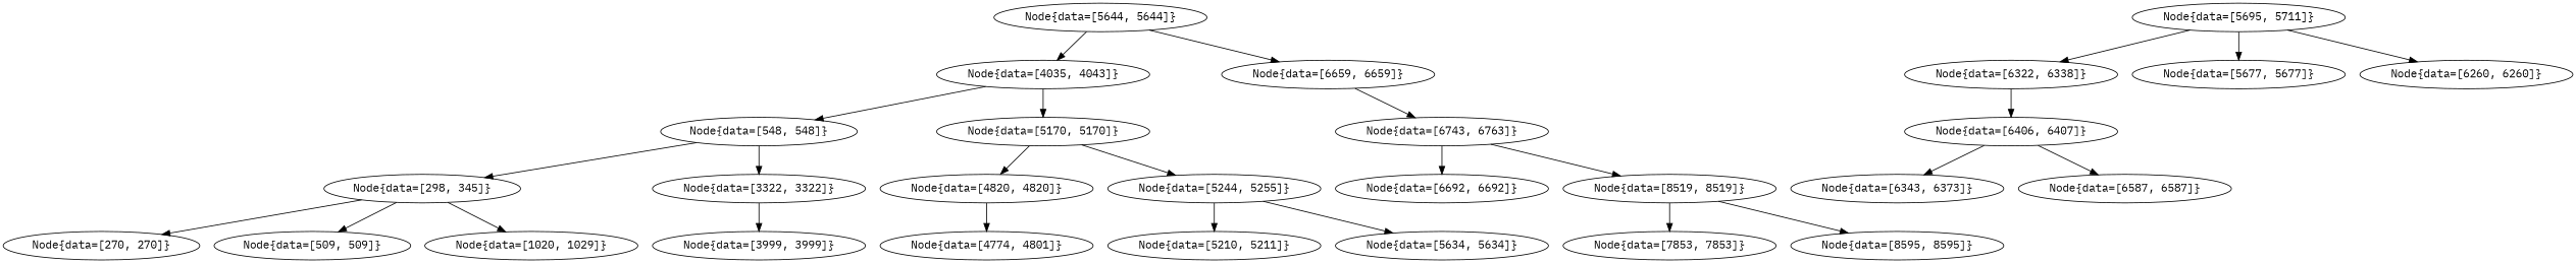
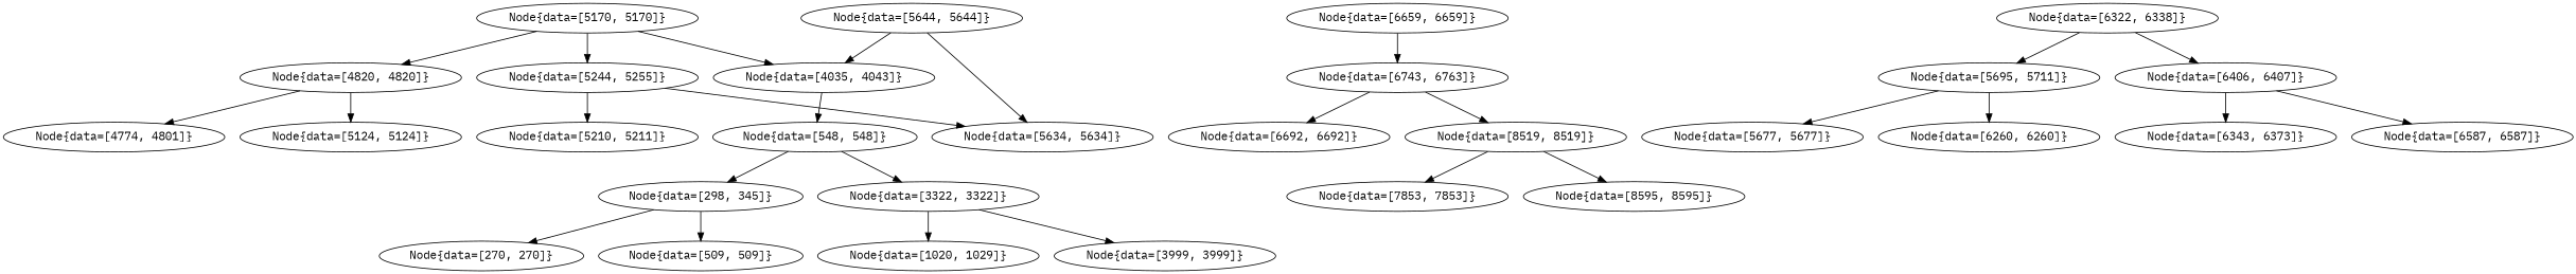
  digraph {
    fontname="IBM Plex Mono"
    node [fontname="IBM Plex Mono"]
    edge [fontname="IBM Plex Mono"]
    n1 [label="Node{data=[5644, 5644]}"]
    n2 [label="Node{data=[4035, 4043]}"]
    n3 [label="Node{data=[6659, 6659]}"]
    n4 [label="Node{data=[548, 548]}"]
    n5 [label="Node{data=[5170, 5170]}"]
    n6 [label="Node{data=[6743, 6763]}"]
    n7 [label="Node{data=[298, 345]}"]
    n8 [label="Node{data=[3322, 3322]}"]
    n9 [label="Node{data=[4820, 4820]}"]
    n10 [label="Node{data=[5244, 5255]}"]
    n11 [label="Node{data=[270, 270]}"]
    n12 [label="Node{data=[509, 509]}"]
    n13 [label="Node{data=[1020, 1029]}"]
    n14 [label="Node{data=[3999, 3999]}"]
    n15 [label="Node{data=[4774, 4801]}"]
+   n16 [label="Node{data=[5124, 5124]}"]
    n17 [label="Node{data=[5210, 5211]}"]
    n18 [label="Node{data=[5634, 5634]}"]
    n19 [label="Node{data=[6322, 6338]}"]
    n20 [label="Node{data=[5695, 5711]}"]
    n21 [label="Node{data=[6406, 6407]}"]
    n22 [label="Node{data=[6692, 6692]}"]
    n23 [label="Node{data=[8519, 8519]}"]
    n24 [label="Node{data=[5677, 5677]}"]
    n25 [label="Node{data=[6260, 6260]}"]
    n26 [label="Node{data=[6343, 6373]}"]
    n27 [label="Node{data=[6587, 6587]}"]
    n28 [label="Node{data=[7853, 7853]}"]
    n29 [label="Node{data=[8595, 8595]}"]
    n1 -> n2
-   n1 -> n3
+   n1 -> n18
    n2 -> n4
-   n2 -> n5
+   n5 -> n2
    n3 -> n6
    n4 -> n7
    n4 -> n8
    n5 -> n9
    n5 -> n10
    n6 -> n22
    n6 -> n23
    n7 -> n11
    n7 -> n12
-   n7 -> n13
+   n8 -> n13
    n8 -> n14
    n9 -> n15
+   n9 -> n16
    n10 -> n17
    n10 -> n18
-   n20 -> n19
+   n19 -> n20
    n19 -> n21
    n20 -> n24
    n20 -> n25
    n21 -> n26
    n21 -> n27
    n23 -> n28
    n23 -> n29
  }
